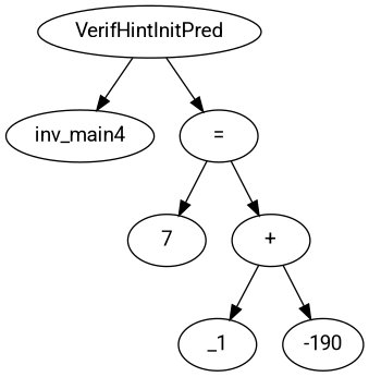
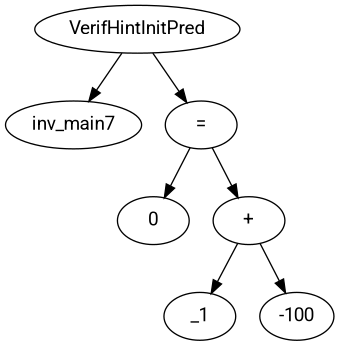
  digraph {
    fontname=Roboto
    node [fontname=Roboto]
    edge [fontname=Roboto]
-   n1 [label=inv_main4]
+   n1 [label=inv_main7]
    n2 [label=VerifHintInitPred]
    n3 [label="="]
-   n4 [label=7]
+   n4 [label=0]
    n5 [label="+"]
    n6 [label=_1]
-   n7 [label=-190]
+   n7 [label=-100]
    n2 -> n1
    n2 -> n3
    n3 -> n4
    n3 -> n5
    n5 -> n6
    n5 -> n7
  }
